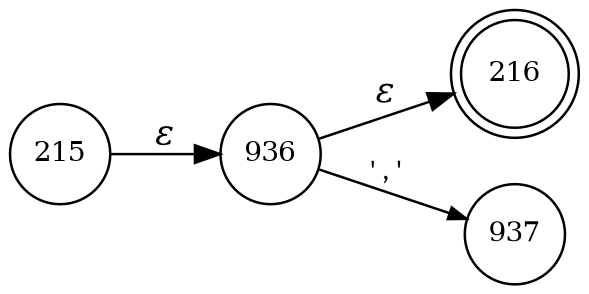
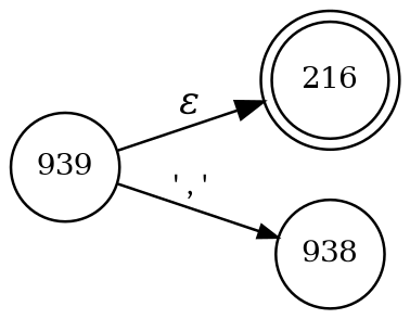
  digraph {
    rankdir=LR
    node [fixedsize=true fontsize=11 shape=circle peripheries=1]
    edge [fontname="Times-Italic"]
    n1 [label=216 shape=doublecircle width=.6 peripheries=""]
-   n2 [label=215 width=.55]
-   n3 [label=936 width=.55]
-   n4 [label=937 width=.55]
-   n2 -> n3 [label="&epsilon;"]
+   n3 [label=939 width=.55]
+   n4 [label=938 width=.55]
    n3 -> n1 [label="&epsilon;"]
    n3 -> n4 [arrowhead=normal arrowsize=.7 fontname=Courier fontsize=11 label="','"]
  }
